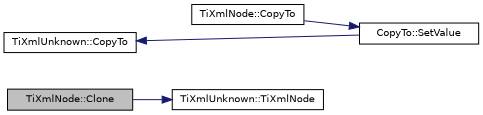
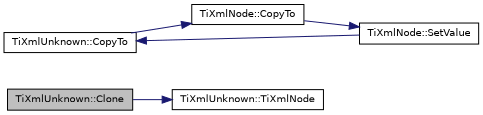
  digraph {
    rankdir=LR
    node [color=black fillcolor=white fontname=Helvetica fontsize=10 shape=record style=filled]
    edge [color=midnightblue fontname=Helvetica fontsize=10 labelfontname=Helvetica labelfontsize=10 style=solid]
-   n1 [fillcolor=grey75 fontcolor=black height=0.2 label="TiXmlNode::Clone" width=0.4]
+   n1 [fillcolor=grey75 fontcolor=black height=0.2 label="TiXmlUnknown::Clone" width=0.4]
    n2 [height=0.2 label="TiXmlUnknown::TiXmlNode" width=0.4]
    n3 [height=0.2 label="TiXmlUnknown::CopyTo" width=0.4]
    n4 [height=0.2 label="TiXmlNode::CopyTo" width=0.4]
-   n5 [height=0.2 label="CopyTo::SetValue" width=0.4]
+   n5 [height=0.2 label="TiXmlNode::SetValue" width=0.4]
    n1 -> n2
+   n3 -> n4
    n4 -> n5
    n5 -> n3
  }
